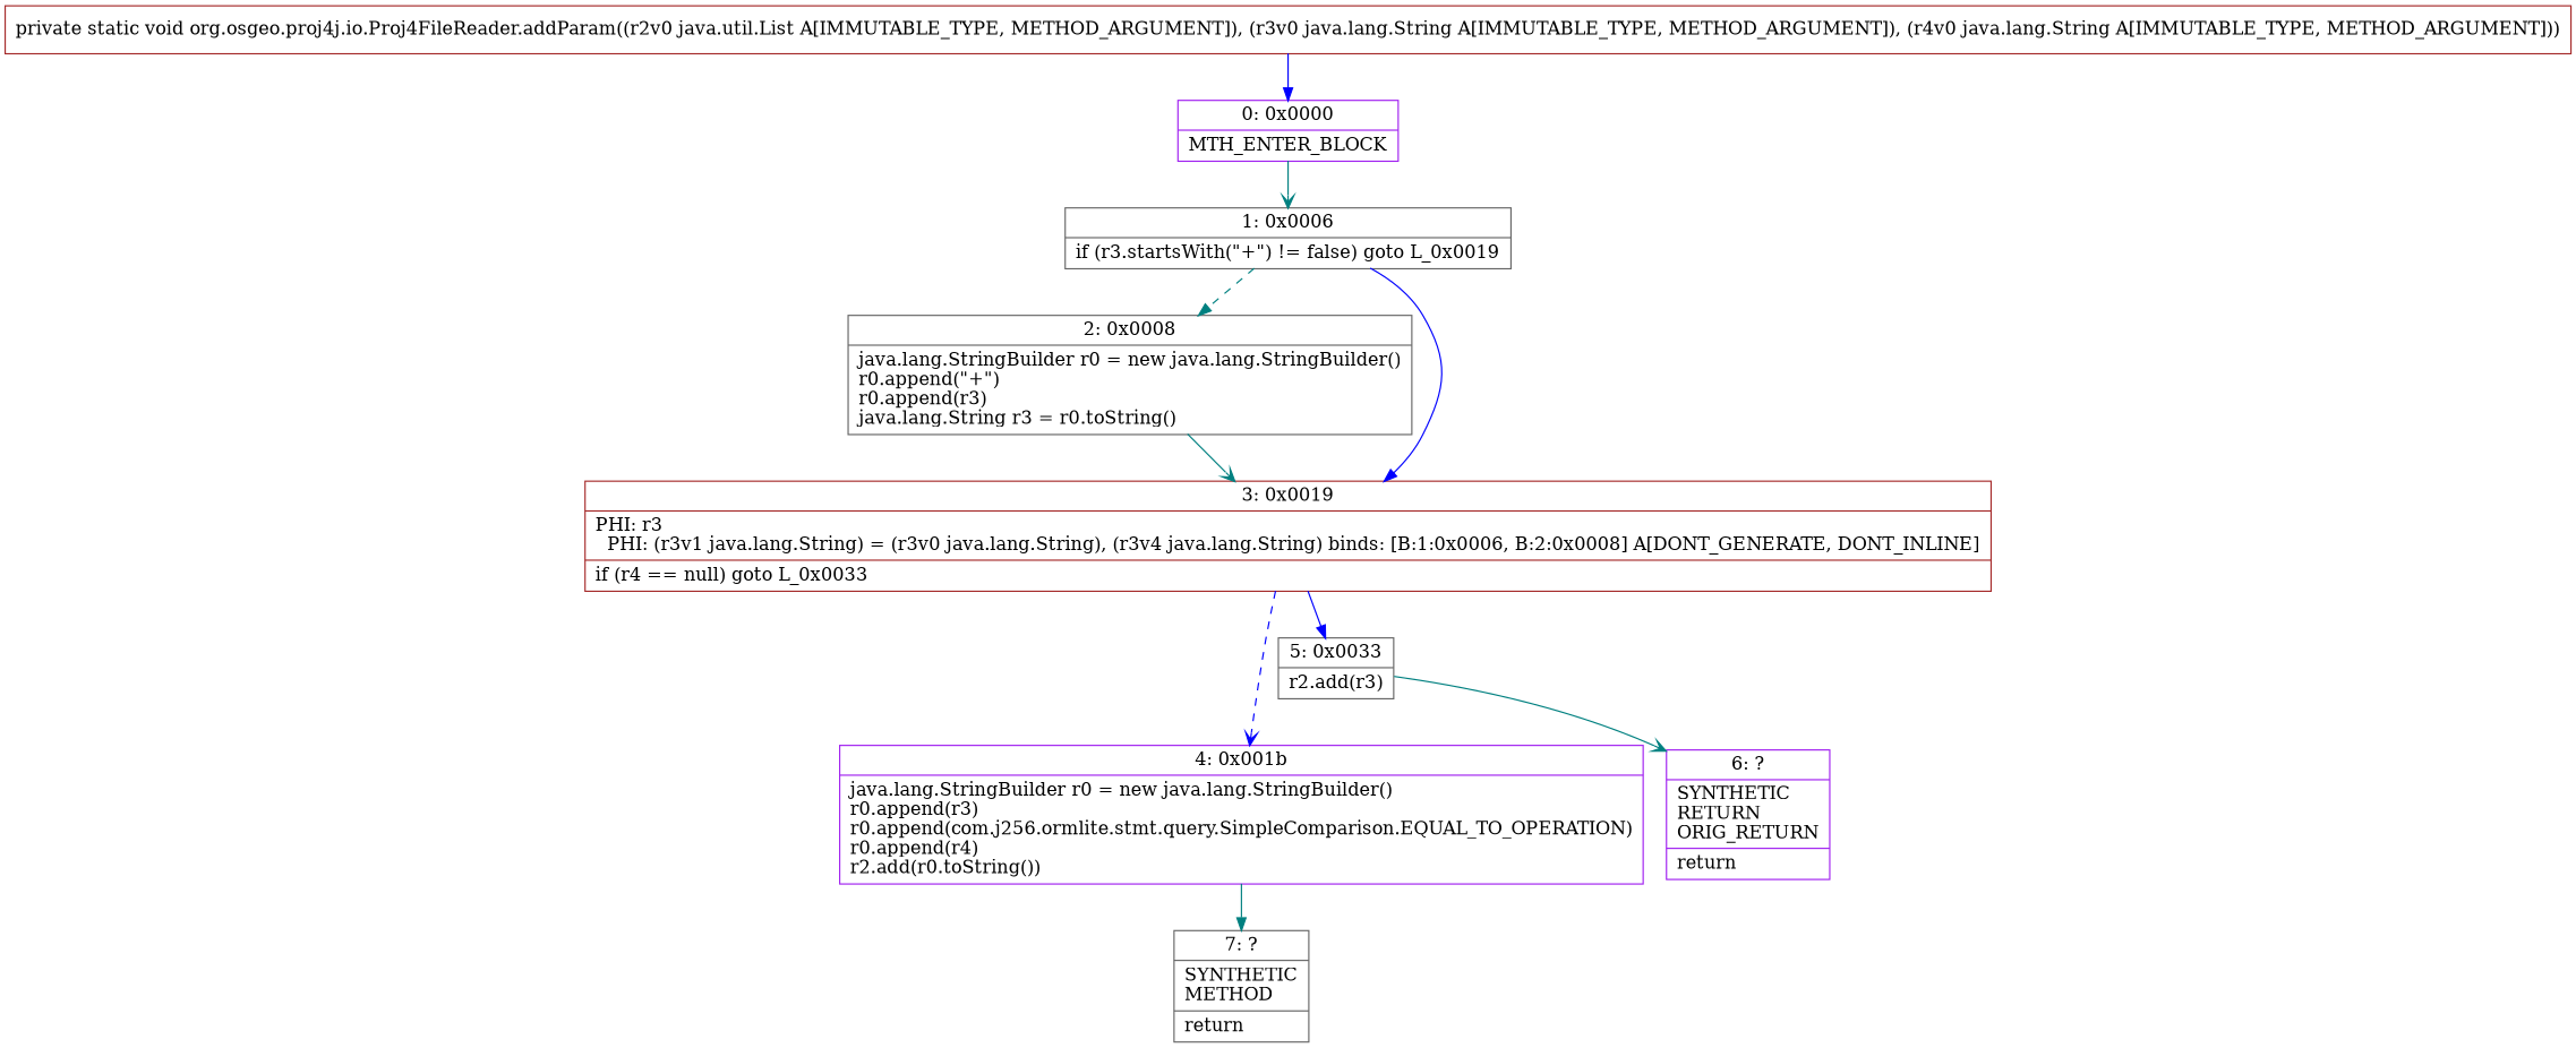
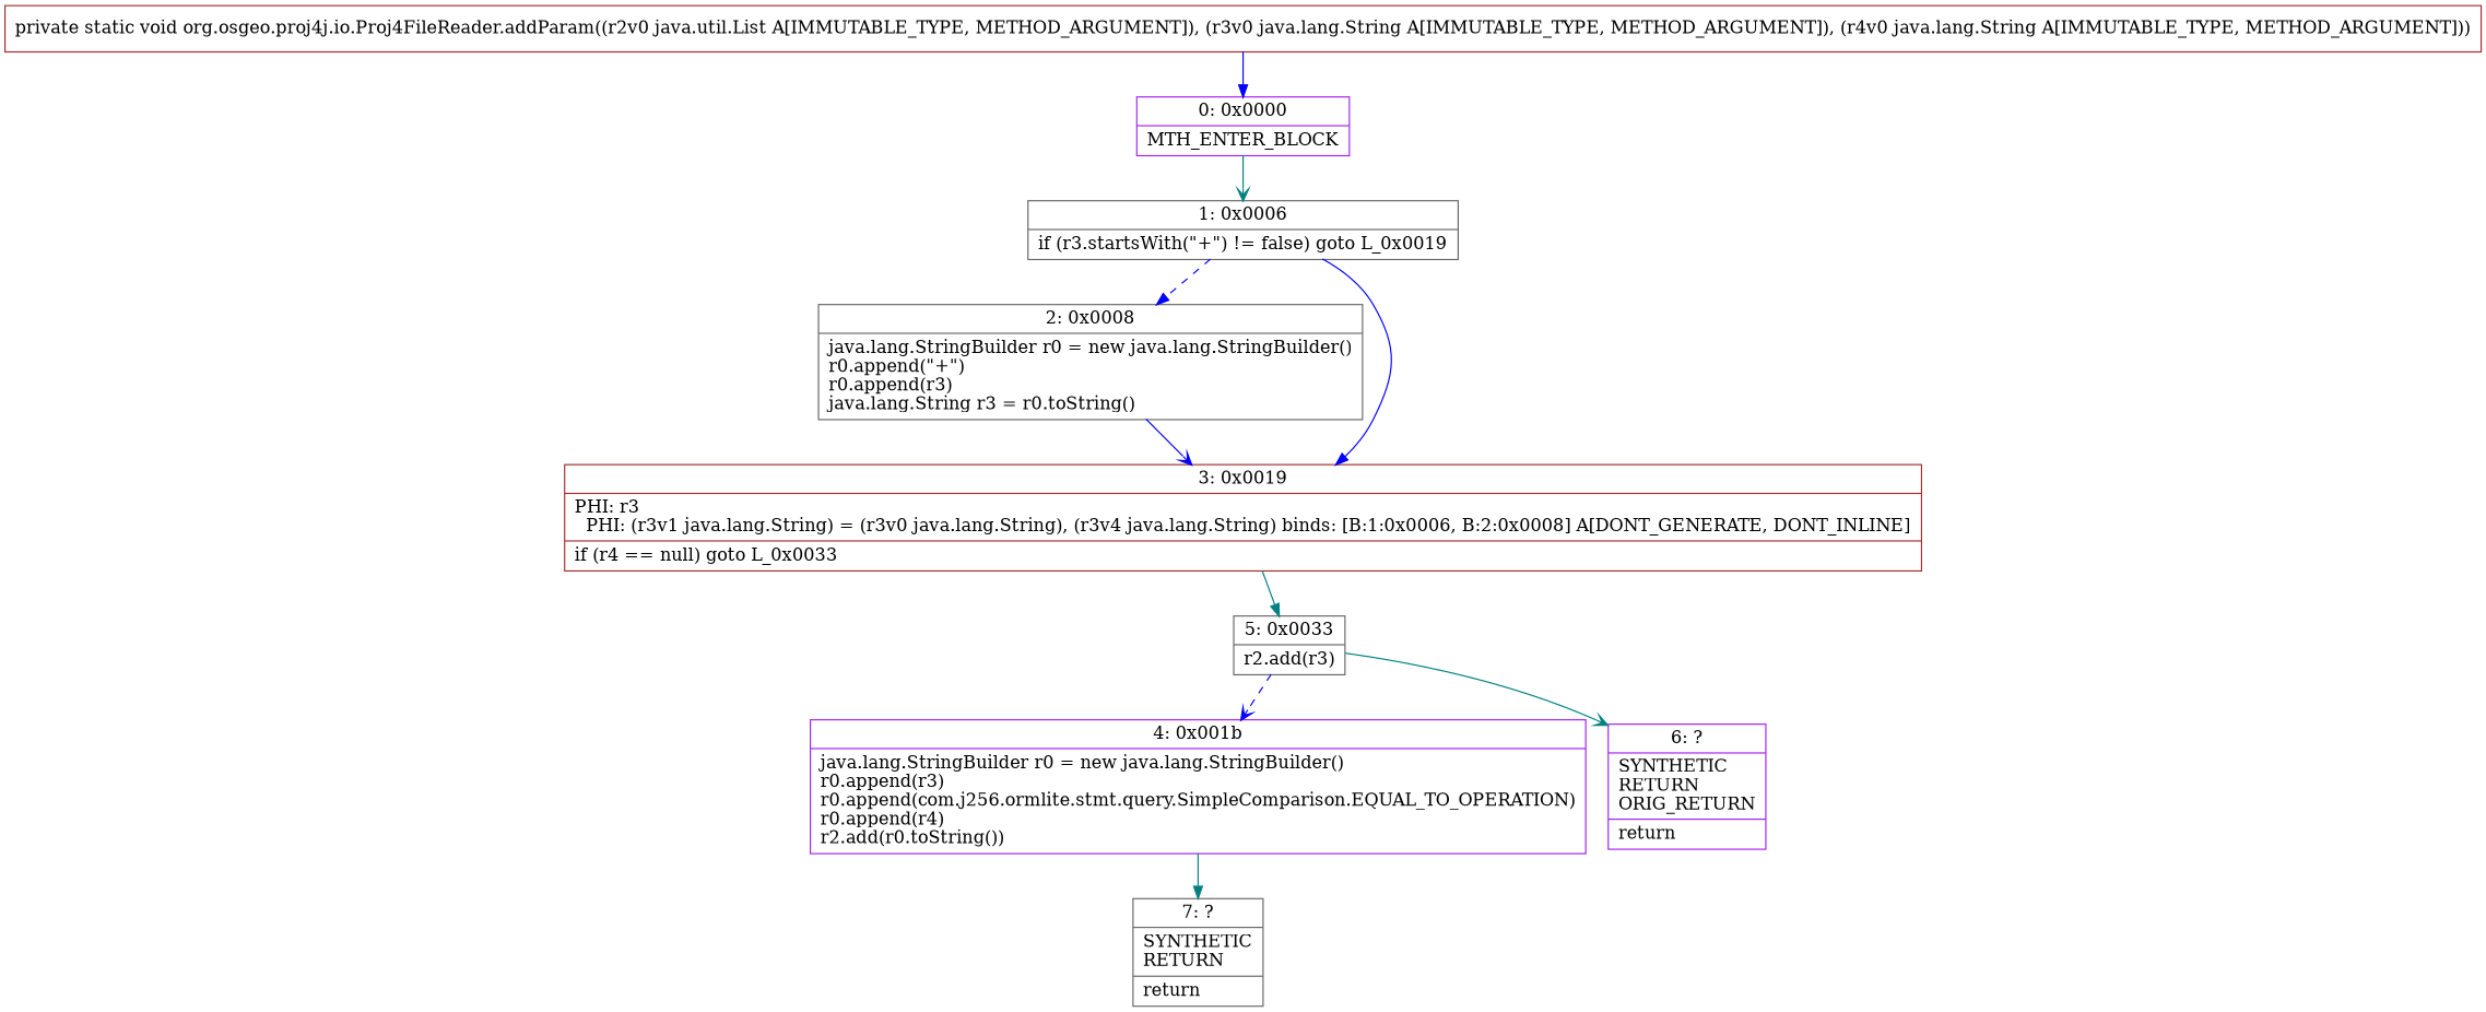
  digraph {
    node [color=gray40 shape=record]
    edge [arrowhead=normal color=blue]
    n1 [color=purple label="{0\:\ 0x0000|MTH_ENTER_BLOCK\l}"]
    n2 [label="{1\:\ 0x0006|if (r3.startsWith(\"+\") != false) goto L_0x0019\l}"]
    n3 [label="{2\:\ 0x0008|java.lang.StringBuilder r0 = new java.lang.StringBuilder()\lr0.append(\"+\")\lr0.append(r3)\ljava.lang.String r3 = r0.toString()\l}"]
    n4 [color=brown label="{3\:\ 0x0019|PHI: r3 \l  PHI: (r3v1 java.lang.String) = (r3v0 java.lang.String), (r3v4 java.lang.String) binds: [B:1:0x0006, B:2:0x0008] A[DONT_GENERATE, DONT_INLINE]\l|if (r4 == null) goto L_0x0033\l}"]
    n5 [color=purple label="{4\:\ 0x001b|java.lang.StringBuilder r0 = new java.lang.StringBuilder()\lr0.append(r3)\lr0.append(com.j256.ormlite.stmt.query.SimpleComparison.EQUAL_TO_OPERATION)\lr0.append(r4)\lr2.add(r0.toString())\l}"]
    n6 [label="{5\:\ 0x0033|r2.add(r3)\l}"]
-   n7 [label="{7\:\ ?|SYNTHETIC\lMETHOD\l|return\l}"]
+   n7 [label="{7\:\ ?|SYNTHETIC\lRETURN\l|return\l}"]
    n8 [color=purple label="{6\:\ ?|SYNTHETIC\lRETURN\lORIG_RETURN\l|return\l}"]
    n9 [color=brown label="{private static void org.osgeo.proj4j.io.Proj4FileReader.addParam((r2v0 java.util.List A[IMMUTABLE_TYPE, METHOD_ARGUMENT]), (r3v0 java.lang.String A[IMMUTABLE_TYPE, METHOD_ARGUMENT]), (r4v0 java.lang.String A[IMMUTABLE_TYPE, METHOD_ARGUMENT])) }"]
    n1 -> n2 [arrowhead=vee color=teal]
-   n2 -> n3 [color=teal style=dashed]
+   n2 -> n3 [style=dashed]
    n2 -> n4
-   n3 -> n4 [arrowhead=vee color=teal]
-   n4 -> n5 [arrowhead=vee style=dashed]
-   n4 -> n6
+   n3 -> n4 [arrowhead=vee]
+   n6 -> n5 [arrowhead=vee style=dashed]
+   n4 -> n6 [color=teal]
    n5 -> n7 [color=teal]
    n6 -> n8 [arrowhead=vee color=teal]
    n9 -> n1
  }
